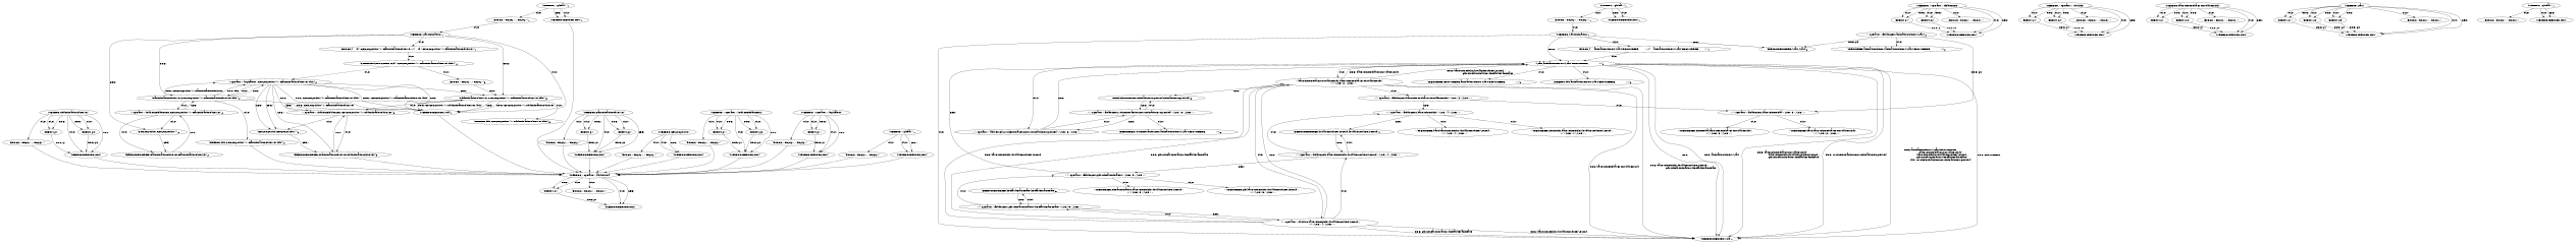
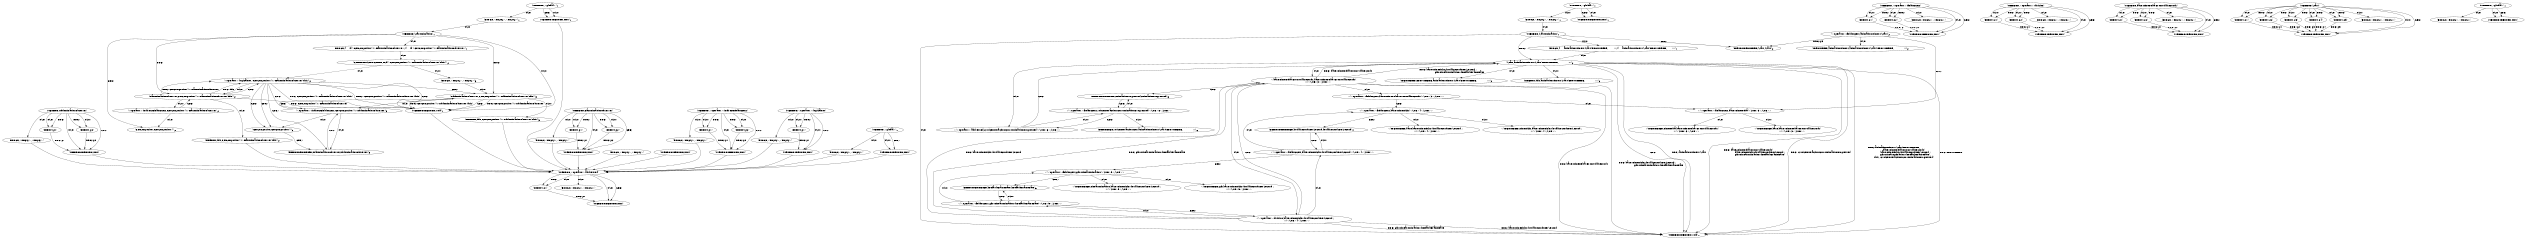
  digraph {
    n1 [label=<(METHOD,AddAnimationObserver)>]
    n2 [label=<(PARAM,p1)>]
    n3 [label=<(PARAM,p2)>]
    n4 [label=<(BLOCK,&lt;empty&gt;,&lt;empty&gt;)>]
    n5 [label=<(METHOD_RETURN,ANY)>]
    n6 [label=<(METHOD,&lt;operator&gt;.addressOf)>]
    n7 [label=<(PARAM,p1)>]
    n8 [label=<(BLOCK,&lt;empty&gt;,&lt;empty&gt;)>]
    n9 [label=<(METHOD_RETURN,ANY)>]
    n10 [label=<(METHOD,&lt;global&gt;)<SUB>1</SUB>>]
    n11 [label=<(BLOCK,&lt;empty&gt;,&lt;empty&gt;)<SUB>1</SUB>>]
    n12 [label=<(METHOD_RETURN,ANY)<SUB>1</SUB>>]
    n13 [label=<(METHOD,StartAnimation)<SUB>1</SUB>>]
    n14 [label=<(BLOCK,{     if (!GetCompositor()-&gt;HasAnimationObserve...,{     if (!GetCompositor()-&gt;HasAnimationObserve...)<SUB>1</SUB>>]
    n15 [label=<(HasAnimationObserver,GetCompositor()-&gt;HasAnimationObserver(this))<SUB>2</SUB>>]
    n16 [label=<(GetCompositor,GetCompositor())<SUB>2</SUB>>]
    n17 [label=<(AddAnimationObserver,GetCompositor()-&gt;AddAnimationObserver(this))<SUB>3</SUB>>]
    n18 [label=<(METHOD_RETURN,void)<SUB>1</SUB>>]
    n19 [label=<(CONTROL_STRUCTURE,IF,if (!GetCompositor()-&gt;HasAnimationObserver(this)))<SUB>2</SUB>>]
    n20 [label=<(&lt;operator&gt;.logicalNot,!GetCompositor()-&gt;HasAnimationObserver(this))<SUB>2</SUB>>]
    n21 [label=<(&lt;operator&gt;.indirectFieldAccess,GetCompositor()-&gt;HasAnimationObserver)<SUB>2</SUB>>]
    n22 [label=<(LITERAL,this,GetCompositor()-&gt;HasAnimationObserver(this))<SUB>2</SUB>>]
-   n23 [label=<(FIELD_IDENTIFIER,HasAnimationObserver,HasAnimationObserver)<SUB>2</SUB>>]
    n24 [label=<(&lt;operator&gt;.indirectFieldAccess,GetCompositor()-&gt;AddAnimationObserver)<SUB>3</SUB>>]
    n25 [label=<(LITERAL,this,GetCompositor()-&gt;AddAnimationObserver(this))<SUB>3</SUB>>]
    n26 [label=<(BLOCK,&lt;empty&gt;,&lt;empty&gt;)<SUB>3</SUB>>]
    n27 [label=<(GetCompositor,GetCompositor())<SUB>3</SUB>>]
    n28 [label=<(FIELD_IDENTIFIER,AddAnimationObserver,AddAnimationObserver)<SUB>3</SUB>>]
    n29 [label=<(METHOD,HasAnimationObserver)>]
    n30 [label=<(PARAM,p1)>]
    n31 [label=<(PARAM,p2)>]
    n32 [label=<(BLOCK,&lt;empty&gt;,&lt;empty&gt;)>]
    n33 [label=<(METHOD_RETURN,ANY)>]
-   n34 [label=<(METHOD,GetCompositor)>]
    n35 [label=<(BLOCK,&lt;empty&gt;,&lt;empty&gt;)>]
    n36 [label=<(METHOD_RETURN,ANY)>]
    n37 [label=<(METHOD,&lt;operator&gt;.indirectFieldAccess)>]
    n38 [label=<(PARAM,p1)>]
    n39 [label=<(PARAM,p2)>]
    n40 [label=<(BLOCK,&lt;empty&gt;,&lt;empty&gt;)>]
    n41 [label=<(METHOD_RETURN,ANY)>]
    n42 [label=<(METHOD,&lt;operator&gt;.logicalNot)>]
    n43 [label=<(PARAM,p1)>]
    n44 [label=<(BLOCK,&lt;empty&gt;,&lt;empty&gt;)>]
    n45 [label=<(METHOD_RETURN,ANY)>]
    n46 [label=<(METHOD,&lt;global&gt;)<SUB>1</SUB>>]
    n47 [label=<(BLOCK,&lt;empty&gt;,&lt;empty&gt;)>]
    n48 [label=<(METHOD_RETURN,ANY)>]
    n49 [label=<(METHOD,&lt;global&gt;)<SUB>1</SUB>>]
    n50 [label=<(BLOCK,&lt;empty&gt;,&lt;empty&gt;)<SUB>1</SUB>>]
    n51 [label=<(METHOD_RETURN,ANY)<SUB>1</SUB>>]
    n52 [label=<(METHOD,StartAnimation)<SUB>1</SUB>>]
    n53 [label=<(BLOCK,{     animation_timer_.Start(FROM_HERE,        ...,{     animation_timer_.Start(FROM_HERE,        ...)<SUB>1</SUB>>]
    n54 [label=<(Start,animation_timer_.Start(FROM_HERE,              ...)<SUB>2</SUB>>]
    n55 [label=<(FIELD_IDENTIFIER,Start,Start)<SUB>2</SUB>>]
    n56 [label=<(METHOD_RETURN,void)<SUB>1</SUB>>]
    n57 [label=<(IDENTIFIER,FROM_HERE,animation_timer_.Start(FROM_HERE,              ...)<SUB>2</SUB>>]
    n58 [label="<(base.TimeDelta.FromMilliseconds,base::TimeDelta::FromMilliseconds(\n            ...)<SUB>3</SUB>>"]
    n59 [label=<(LITERAL,this,animation_timer_.Start(FROM_HERE,              ...)<SUB>6</SUB>>]
    n60 [label="<(&lt;operator&gt;.addressOf,&amp;VoiceInteractionIcon::AnimationProgressed)<SUB>6</SUB>>"]
    n61 [label=<(&lt;operator&gt;.fieldAccess,animation_timer_.Start)<SUB>2</SUB>>]
    n62 [label=<(IDENTIFIER,animation_timer_,animation_timer_.Start(FROM_HERE,              ...)<SUB>2</SUB>>]
    n63 [label="<(&lt;operator&gt;.fieldAccess,base::TimeDelta)<SUB>3</SUB>>"]
    n64 [label="<(&lt;operator&gt;.fieldAccess,base::TimeDelta::FromMilliseconds)<SUB>3</SUB>>"]
    n65 [label="<(&lt;operator&gt;.division,base::TimeTicks::kMillisecondsPerSecond /\n     ...)<SUB>4</SUB>>"]
    n66 [label=<(FIELD_IDENTIFIER,AnimationProgressed,AnimationProgressed)<SUB>6</SUB>>]
    n67 [label="<(&lt;operator&gt;.fieldAccess,VoiceInteractionIcon::AnimationProgressed)<SUB>6</SUB>>"]
    n68 [label="<(IDENTIFIER,base,base::TimeDelta::FromMilliseconds(\n            ...)<SUB>3</SUB>>"]
    n69 [label="<(IDENTIFIER,TimeDelta,base::TimeDelta::FromMilliseconds(\n            ...)<SUB>3</SUB>>"]
    n70 [label="<(&lt;operator&gt;.fieldAccess,base::TimeTicks)<SUB>4</SUB>>"]
    n71 [label="<(&lt;operator&gt;.fieldAccess,base::TimeTicks::kMillisecondsPerSecond)<SUB>4</SUB>>"]
    n72 [label="<(&lt;operator&gt;.fieldAccess,gfx::LinearAnimation::kDefaultFrameRate)<SUB>5</SUB>>"]
    n73 [label=<(FIELD_IDENTIFIER,kMillisecondsPerSecond,kMillisecondsPerSecond)<SUB>4</SUB>>]
    n74 [label="<(IDENTIFIER,base,base::TimeTicks::kMillisecondsPerSecond /\n     ...)<SUB>4</SUB>>"]
    n75 [label="<(IDENTIFIER,TimeTicks,base::TimeTicks::kMillisecondsPerSecond /\n     ...)<SUB>4</SUB>>"]
    n76 [label="<(&lt;operator&gt;.fieldAccess,gfx::LinearAnimation)<SUB>5</SUB>>"]
    n77 [label=<(FIELD_IDENTIFIER,kDefaultFrameRate,kDefaultFrameRate)<SUB>5</SUB>>]
    n78 [label="<(IDENTIFIER,gfx,base::TimeTicks::kMillisecondsPerSecond /\n     ...)<SUB>5</SUB>>"]
    n79 [label="<(IDENTIFIER,LinearAnimation,base::TimeTicks::kMillisecondsPerSecond /\n     ...)<SUB>5</SUB>>"]
    n80 [label=<(IDENTIFIER,VoiceInteractionIcon,animation_timer_.Start(FROM_HERE,              ...)<SUB>6</SUB>>]
    n81 [label=<(METHOD,&lt;operator&gt;.fieldAccess)>]
    n82 [label=<(PARAM,p1)>]
    n83 [label=<(PARAM,p2)>]
    n84 [label=<(BLOCK,&lt;empty&gt;,&lt;empty&gt;)>]
    n85 [label=<(METHOD_RETURN,ANY)>]
    n86 [label=<(METHOD,&lt;operator&gt;.division)>]
    n87 [label=<(PARAM,p1)>]
    n88 [label=<(PARAM,p2)>]
    n89 [label=<(BLOCK,&lt;empty&gt;,&lt;empty&gt;)>]
    n90 [label=<(METHOD_RETURN,ANY)>]
    n91 [label=<(METHOD,base.TimeDelta.FromMilliseconds)>]
    n92 [label=<(PARAM,p1)>]
    n93 [label=<(PARAM,p2)>]
    n94 [label=<(BLOCK,&lt;empty&gt;,&lt;empty&gt;)>]
    n95 [label=<(METHOD_RETURN,ANY)>]
    n96 [label=<(METHOD,Start)>]
    n97 [label=<(PARAM,p1)>]
    n98 [label=<(PARAM,p2)>]
    n99 [label=<(PARAM,p3)>]
+   n100 [label=<(PARAM,p4)>]
+   n101 [label=<(PARAM,p5)>]
    n102 [label=<(BLOCK,&lt;empty&gt;,&lt;empty&gt;)>]
    n103 [label=<(METHOD_RETURN,ANY)>]
    n104 [label=<(METHOD,&lt;global&gt;)<SUB>1</SUB>>]
    n105 [label=<(BLOCK,&lt;empty&gt;,&lt;empty&gt;)>]
    n106 [label=<(METHOD_RETURN,ANY)>]
    n1 -> n2 [label="AST: "]
    n1 -> n2 [label="DDG: "]
    n1 -> n3 [label="AST: "]
    n1 -> n3 [label="DDG: "]
    n1 -> n4 [label="AST: "]
    n1 -> n5 [label="AST: "]
    n1 -> n5 [label="CFG: "]
    n2 -> n5 [label="DDG: p1"]
    n3 -> n5 [label="DDG: p2"]
    n4 -> n6
    n5 -> n6
    n6 -> n7 [label="AST: "]
    n6 -> n7 [label="DDG: "]
    n6 -> n8 [label="AST: "]
    n6 -> n9 [label="AST: "]
    n6 -> n9 [label="CFG: "]
    n7 -> n9 [label="DDG: p1"]
    n10 -> n11 [label="AST: "]
    n10 -> n12 [label="AST: "]
    n10 -> n12 [label="CFG: "]
    n11 -> n13 [label="AST: "]
    n12 -> n6
    n13 -> n14 [label="AST: "]
    n13 -> n15 [label="DDG: "]
    n13 -> n16 [label="CFG: "]
    n13 -> n17 [label="DDG: "]
    n13 -> n18 [label="AST: "]
    n14 -> n19 [label="AST: "]
    n15 -> n18 [label="DDG: GetCompositor()-&gt;HasAnimationObserver"]
    n15 -> n20 [label="CFG: "]
    n15 -> n20 [label="DDG: GetCompositor()-&gt;HasAnimationObserver"]
    n15 -> n20 [label="DDG: this"]
    n15 -> n21 [label="AST: "]
    n15 -> n22 [label="AST: "]
-   n16 -> n23 [label="CFG: "]
    n17 -> n18 [label="CFG: "]
    n17 -> n18 [label="DDG: GetCompositor()-&gt;AddAnimationObserver"]
    n17 -> n18 [label="DDG: GetCompositor()-&gt;AddAnimationObserver(this)"]
    n17 -> n24 [label="AST: "]
    n17 -> n25 [label="AST: "]
    n18 -> n6
    n19 -> n20 [label="AST: "]
    n19 -> n26 [label="AST: "]
    n20 -> n15 [label="AST: "]
    n20 -> n17 [label="CDG: "]
    n20 -> n18 [label="CFG: "]
    n20 -> n18 [label="DDG: GetCompositor()-&gt;HasAnimationObserver(this)"]
    n20 -> n18 [label="DDG: !GetCompositor()-&gt;HasAnimationObserver(this)"]
    n20 -> n24 [label="CDG: "]
    n20 -> n27 [label="CFG: "]
    n20 -> n27 [label="CDG: "]
    n20 -> n28 [label="CDG: "]
    n21 -> n15 [label="CFG: "]
    n21 -> n16 [label="AST: "]
-   n21 -> n23 [label="AST: "]
    n22 -> n6
-   n23 -> n21 [label="CFG: "]
    n24 -> n17 [label="CFG: "]
    n24 -> n27 [label="AST: "]
    n24 -> n28 [label="AST: "]
-   n28 -> n6
+   n25 -> n6
    n26 -> n17 [label="AST: "]
    n27 -> n28 [label="CFG: "]
    n28 -> n24 [label="CFG: "]
    n29 -> n30 [label="AST: "]
    n29 -> n30 [label="DDG: "]
    n29 -> n31 [label="AST: "]
    n29 -> n31 [label="DDG: "]
    n29 -> n32 [label="AST: "]
    n29 -> n33 [label="AST: "]
    n29 -> n33 [label="CFG: "]
    n30 -> n33 [label="DDG: p1"]
    n31 -> n33 [label="DDG: p2"]
    n32 -> n6
    n33 -> n6
-   n34 -> n35 [label="AST: "]
-   n34 -> n36 [label="AST: "]
-   n34 -> n36 [label="CFG: "]
    n35 -> n6
    n36 -> n6
    n37 -> n38 [label="AST: "]
    n37 -> n38 [label="DDG: "]
    n37 -> n39 [label="AST: "]
    n37 -> n39 [label="DDG: "]
    n37 -> n40 [label="AST: "]
    n37 -> n41 [label="AST: "]
    n37 -> n41 [label="CFG: "]
    n38 -> n41 [label="DDG: p1"]
    n39 -> n41 [label="DDG: p2"]
    n40 -> n6
    n41 -> n6
    n42 -> n43 [label="AST: "]
    n42 -> n43 [label="DDG: "]
    n42 -> n44 [label="AST: "]
    n42 -> n45 [label="AST: "]
    n42 -> n45 [label="CFG: "]
    n43 -> n45 [label="DDG: p1"]
    n44 -> n6
    n45 -> n6
    n46 -> n47 [label="AST: "]
    n46 -> n48 [label="AST: "]
    n46 -> n48 [label="CFG: "]
    n47 -> n6
    n48 -> n6
    n49 -> n50 [label="AST: "]
    n49 -> n51 [label="AST: "]
    n49 -> n51 [label="CFG: "]
    n50 -> n52 [label="AST: "]
    n52 -> n53 [label="AST: "]
    n52 -> n54 [label="DDG: "]
    n52 -> n55 [label="CFG: "]
    n52 -> n56 [label="AST: "]
    n53 -> n54 [label="AST: "]
    n54 -> n56 [label="CFG: "]
    n54 -> n56 [label="DDG: animation_timer_.Start"]
    n54 -> n56 [label="DDG: base::TimeDelta::FromMilliseconds(\n                               base::TimeTicks::kMillisecondsPerSecond /\n                               gfx::LinearAnimation::kDefaultFrameRate)"]
    n54 -> n56 [label="DDG: &amp;VoiceInteractionIcon::AnimationProgressed"]
    n54 -> n56 [label="DDG: animation_timer_.Start(FROM_HERE,\n                           base::TimeDelta::FromMilliseconds(\n                               base::TimeTicks::kMillisecondsPerSecond /\n                               gfx::LinearAnimation::kDefaultFrameRate),\n                           this, &amp;VoiceInteractionIcon::AnimationProgressed)"]
    n54 -> n56 [label="DDG: FROM_HERE"]
    n54 -> n57 [label="AST: "]
    n54 -> n58 [label="AST: "]
    n54 -> n59 [label="AST: "]
    n54 -> n60 [label="AST: "]
    n58 -> n54 [label="DDG: base::TimeDelta::FromMilliseconds"]
    n58 -> n54 [label="DDG: base::TimeTicks::kMillisecondsPerSecond /\n                               gfx::LinearAnimation::kDefaultFrameRate"]
    n58 -> n56 [label="DDG: base::TimeDelta::FromMilliseconds"]
    n58 -> n56 [label="DDG: base::TimeTicks::kMillisecondsPerSecond /\n                               gfx::LinearAnimation::kDefaultFrameRate"]
    n58 -> n64 [label="AST: "]
    n58 -> n65 [label="AST: "]
    n58 -> n66 [label="CFG: "]
    n60 -> n54 [label="CFG: "]
    n60 -> n67 [label="AST: "]
    n61 -> n55 [label="DDG: p3"]
    n61 -> n62 [label="AST: "]
-   n61 -> n63 [label="DDG: p3"]
+   n61 -> n63 [label="CFG: "]
    n63 -> n68 [label="AST: "]
    n63 -> n69 [label="AST: "]
    n64 -> n63 [label="AST: "]
    n64 -> n70 [label="CFG: "]
    n65 -> n56 [label="DDG: base::TimeTicks::kMillisecondsPerSecond"]
    n65 -> n56 [label="DDG: gfx::LinearAnimation::kDefaultFrameRate"]
    n65 -> n58 [label="CFG: "]
    n65 -> n58 [label="DDG: base::TimeTicks::kMillisecondsPerSecond"]
    n65 -> n58 [label="DDG: gfx::LinearAnimation::kDefaultFrameRate"]
    n65 -> n71 [label="AST: "]
    n65 -> n72 [label="AST: "]
    n66 -> n67 [label="CFG: "]
    n67 -> n60 [label="CFG: "]
    n67 -> n66 [label="AST: "]
    n67 -> n80 [label="AST: "]
    n70 -> n73 [label="CFG: "]
    n70 -> n74 [label="AST: "]
    n70 -> n75 [label="AST: "]
    n71 -> n70 [label="AST: "]
    n71 -> n73 [label="AST: "]
    n71 -> n76 [label="CFG: "]
    n72 -> n65 [label="CFG: "]
    n72 -> n76 [label="AST: "]
    n72 -> n77 [label="AST: "]
    n73 -> n71 [label="CFG: "]
-   n76 -> n54 [label="CFG: "]
+   n76 -> n77 [label="CFG: "]
    n76 -> n78 [label="AST: "]
    n76 -> n79 [label="AST: "]
    n77 -> n72 [label="CFG: "]
    n81 -> n82 [label="AST: "]
    n81 -> n82 [label="DDG: "]
    n81 -> n83 [label="AST: "]
    n81 -> n83 [label="DDG: "]
    n81 -> n84 [label="AST: "]
    n81 -> n85 [label="AST: "]
    n81 -> n85 [label="CFG: "]
    n82 -> n85 [label="DDG: p1"]
    n83 -> n85 [label="DDG: p2"]
    n86 -> n87 [label="AST: "]
    n86 -> n87 [label="DDG: "]
    n86 -> n88 [label="AST: "]
    n86 -> n88 [label="DDG: "]
    n86 -> n89 [label="AST: "]
    n86 -> n90 [label="AST: "]
    n86 -> n90 [label="CFG: "]
    n87 -> n90 [label="DDG: p1"]
    n88 -> n90 [label="DDG: p2"]
    n91 -> n92 [label="AST: "]
    n91 -> n92 [label="DDG: "]
    n91 -> n93 [label="AST: "]
    n91 -> n93 [label="DDG: "]
    n91 -> n94 [label="AST: "]
    n91 -> n95 [label="AST: "]
    n91 -> n95 [label="CFG: "]
    n92 -> n95 [label="DDG: p1"]
    n93 -> n95 [label="DDG: p2"]
    n96 -> n97 [label="AST: "]
    n96 -> n97 [label="DDG: "]
    n96 -> n98 [label="AST: "]
    n96 -> n98 [label="DDG: "]
    n96 -> n99 [label="AST: "]
    n96 -> n99 [label="DDG: "]
+   n96 -> n100 [label="AST: "]
+   n96 -> n100 [label="DDG: "]
+   n96 -> n101 [label="AST: "]
+   n96 -> n101 [label="DDG: "]
    n96 -> n102 [label="AST: "]
    n96 -> n103 [label="AST: "]
    n96 -> n103 [label="CFG: "]
    n97 -> n103 [label="DDG: p1"]
    n98 -> n103 [label="DDG: p2"]
    n99 -> n103 [label="DDG: p3"]
+   n100 -> n103 [label="DDG: p4"]
+   n101 -> n103 [label="DDG: p5"]
    n104 -> n105 [label="AST: "]
    n104 -> n106 [label="AST: "]
    n104 -> n106 [label="CFG: "]
  }
